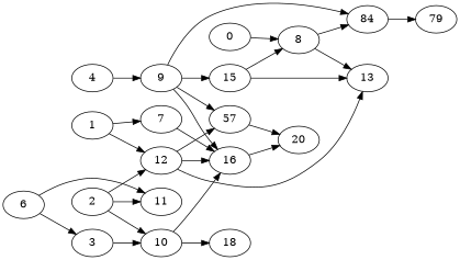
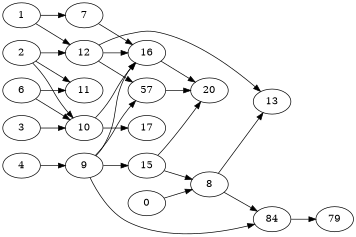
  digraph {
    rankdir=LR
    node [alpha=0.05]
    1 [alpha=0.17 expect_size=7948288]
    7 [alpha=0.01 expect_size=24949760]
    12 [alpha=0.15 expect_size=22070272]
    16 [alpha=0.11 expect_size=11408384]
    13 [alpha=0.19 expect_size=23085056]
    n6 [alpha=0.00 expect_size=40320000 label=57]
    20 [alpha=0.04 expect_size=18295808]
    2 [alpha=0.00 expect_size=48667648]
    10 [alpha=0.08 expect_size=44443648]
    11 [alpha=0.07 expect_size=29985792]
-   18 [alpha=0.02 expect_size=42103808]
+   18 [alpha=0.02 expect_size=42103808 label=17]
    3 [alpha=0.10 expect_size=23891968]
    4 [alpha=0.14 expect_size=26535936]
    9 [expect_size=38114304]
    n15 [alpha=0.15 expect_size=46612480 label=84]
    15 [expect_size=32329728]
    n17 [alpha=0.10 expect_size=5694464 label=79]
    8 [expect_size=46134272]
    n19 [alpha=0.11 expect_size=15990784 label=0]
    6 [alpha=0.12 expect_size=17089536]
    1 -> 7
    1 -> 12
    7 -> 16
    12 -> 16
    12 -> 13
    12 -> n6
    16 -> 20
    n6 -> 20
    2 -> 12
    2 -> 10
    2 -> 11
    10 -> 16
    10 -> 18
    3 -> 10
    4 -> 9
    9 -> 16
    9 -> n6
    9 -> n15
    9 -> 15
    n15 -> n17
-   15 -> 13
+   15 -> 20
    15 -> 8
    8 -> 13
    8 -> n15
    n19 -> 8
-   6 -> 3
+   6 -> 10
    6 -> 11
  }
